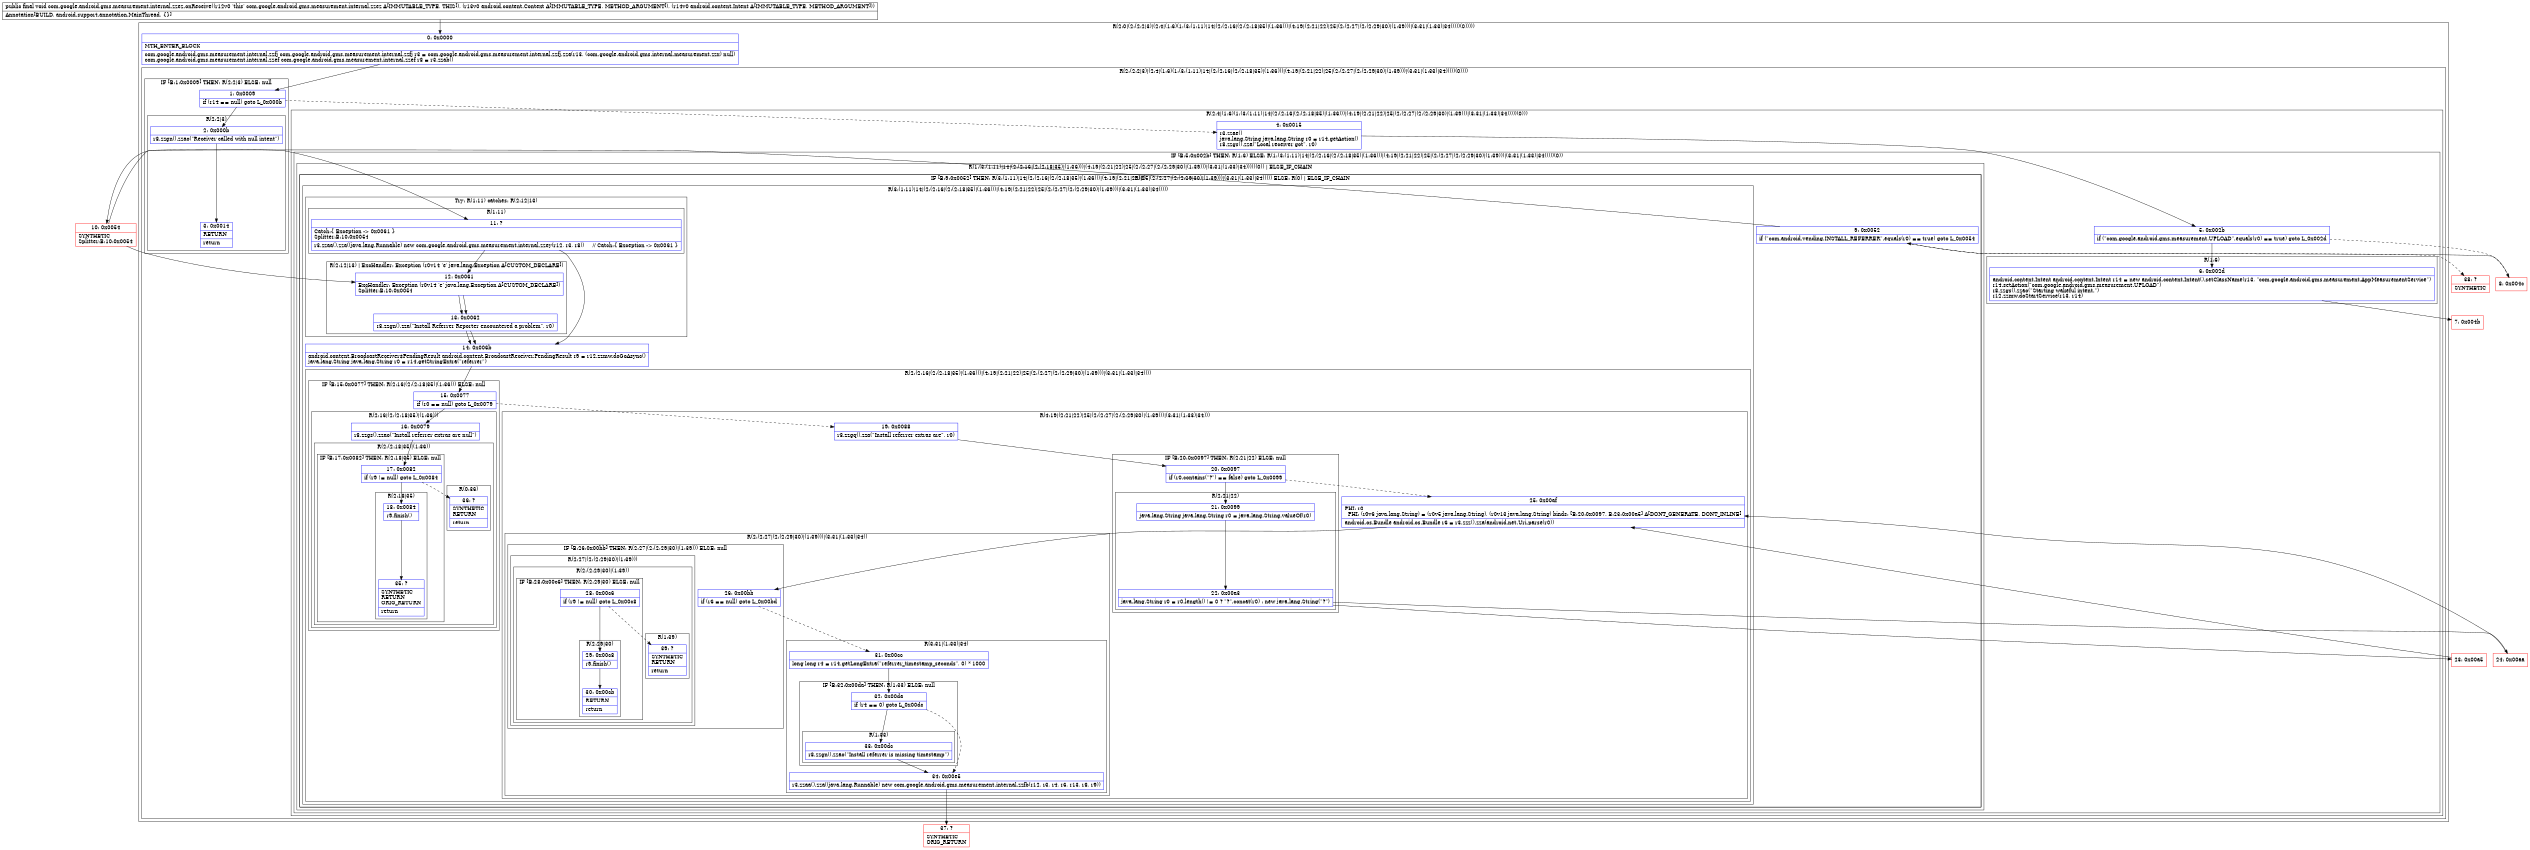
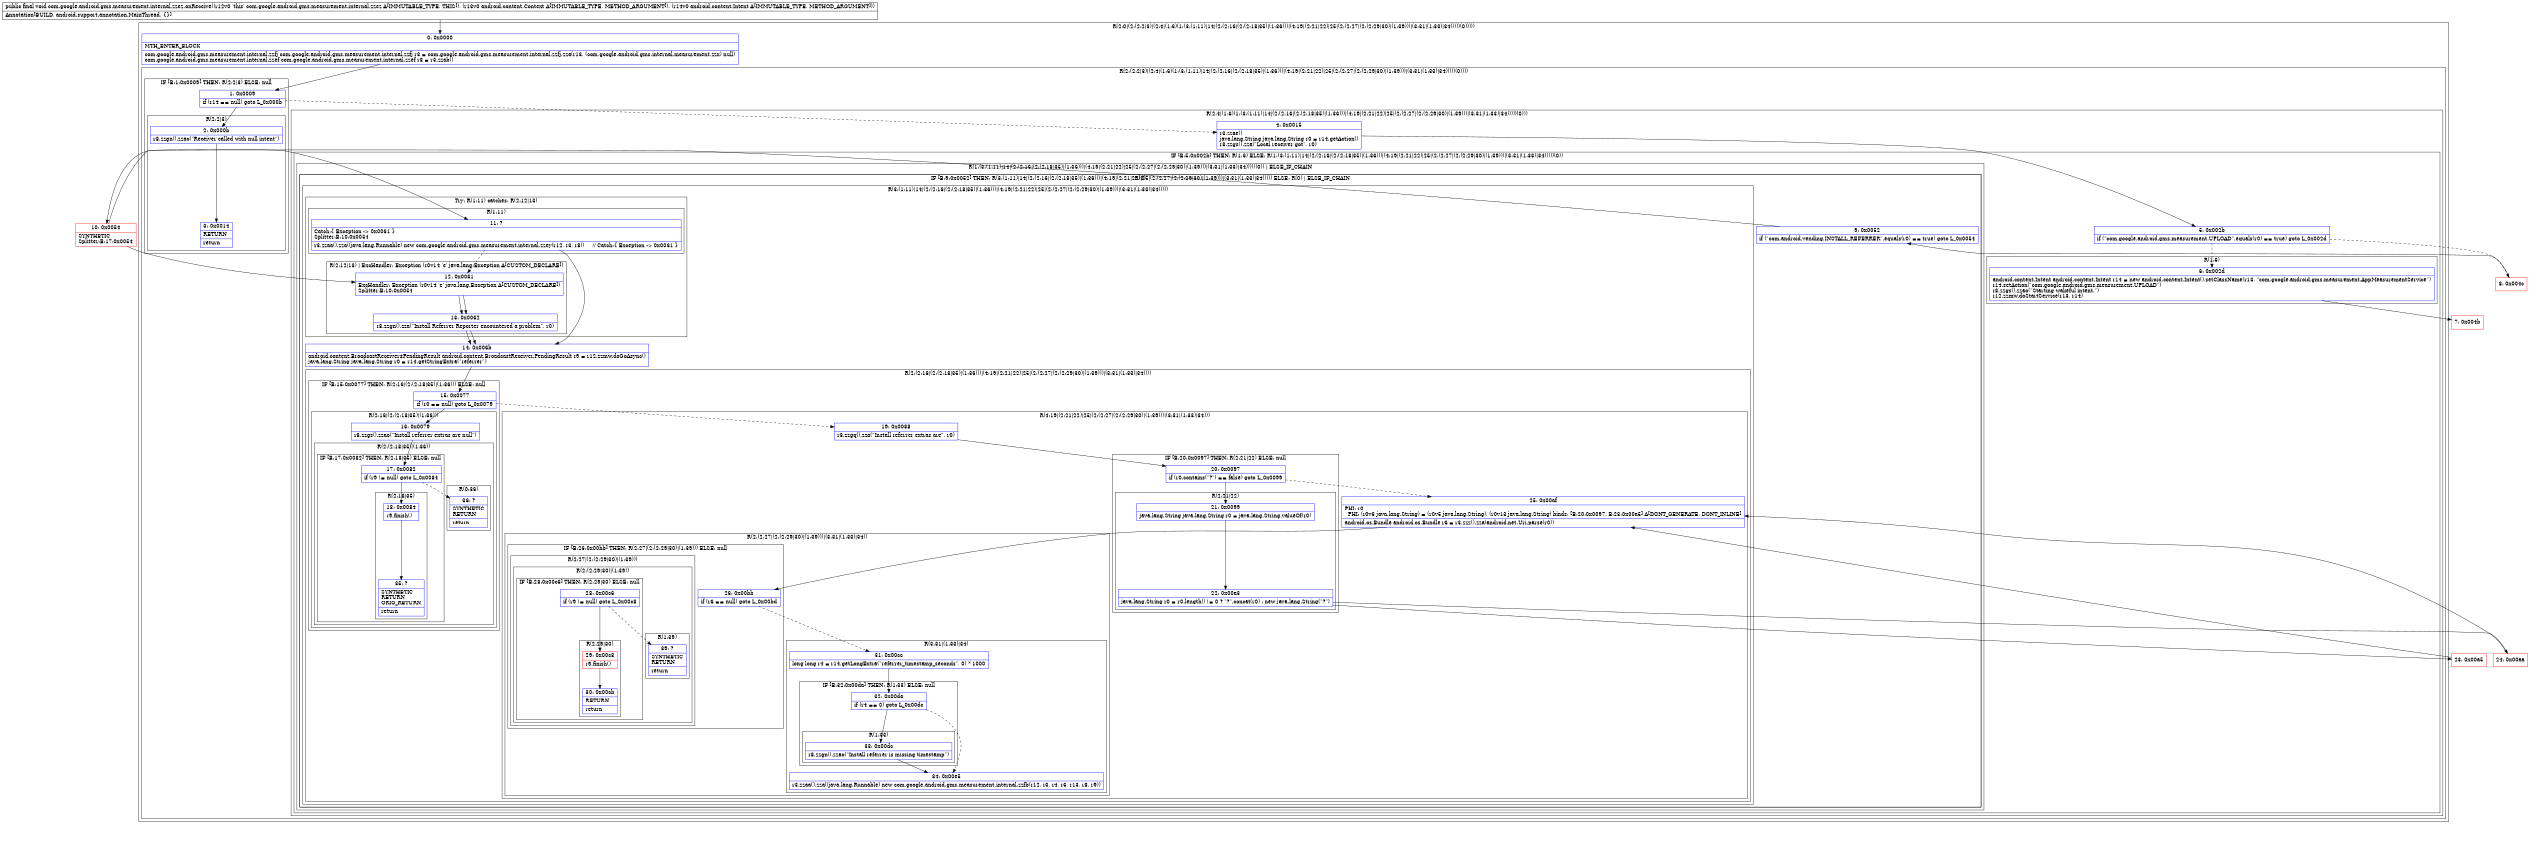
  digraph {
    node [color=blue shape=record]
    n1 [label="{2\:\ 0x000b|r8.zzgn().zzao(\"Receiver called with null intent\")\l}"]
    n2 [label="{3\:\ 0x0014|RETURN\l|return\l}"]
    n3 [label="{1\:\ 0x0009|if (r14 == null) goto L_0x000b\l}"]
    n4 [label="{6\:\ 0x002d|android.content.Intent android.content.Intent r14 = new android.content.Intent().setClassName(r13, \"com.google.android.gms.measurement.AppMeasurementService\")\lr14.setAction(\"com.google.android.gms.measurement.UPLOAD\")\lr8.zzgs().zzao(\"Starting wakeful intent.\")\lr12.zzmw.doStartService(r13, r14)\l}"]
    n5 [label="{11\:\ ?|Catch:\{ Exception \-\> 0x0061 \}\lSplitter:B:10:0x0054\l|r3.zzaa().zza((java.lang.Runnable) new com.google.android.gms.measurement.internal.zzey(r12, r3, r8))     \/\/ Catch:\{ Exception \-\> 0x0061 \}\l}"]
    n6 [label="{12\:\ 0x0061|ExcHandler: Exception (r0v14 'e' java.lang.Exception A[CUSTOM_DECLARE])\lSplitter:B:10:0x0054\l}"]
    n7 [label="{13\:\ 0x0062|r8.zzgn().zza(\"Install Referrer Reporter encountered a problem\", r0)\l}"]
    n8 [label="{18\:\ 0x0084|r9.finish()\l}"]
    n9 [label="{35\:\ ?|SYNTHETIC\lRETURN\lORIG_RETURN\l|return\l}"]
    n10 [label="{17\:\ 0x0082|if (r9 != null) goto L_0x0084\l}"]
    n11 [label="{36\:\ ?|SYNTHETIC\lRETURN\l|return\l}"]
    n12 [label="{16\:\ 0x0079|r8.zzgs().zzao(\"Install referrer extras are null\")\l}"]
    n13 [label="{15\:\ 0x0077|if (r0 == null) goto L_0x0079\l}"]
    n14 [label="{21\:\ 0x0099|java.lang.String java.lang.String r0 = java.lang.String.valueOf(r0)\l}"]
    n15 [label="{22\:\ 0x00a3|java.lang.String r0 = r0.length() != 0 ? \"?\".concat(r0) : new java.lang.String(\"?\")\l}"]
    n16 [label="{20\:\ 0x0097|if (r0.contains(\"?\") == false) goto L_0x0099\l}"]
-   n17 [label="{29\:\ 0x00c8|r9.finish()\l}"]
+   n17 [color=red label="{29\:\ 0x00c8|r9.finish()\l}"]
    n18 [label="{30\:\ 0x00cb|RETURN\l|return\l}"]
    n19 [label="{28\:\ 0x00c6|if (r9 != null) goto L_0x00c8\l}"]
    n20 [label="{39\:\ ?|SYNTHETIC\lRETURN\l|return\l}"]
    n21 [label="{26\:\ 0x00bb|if (r6 == null) goto L_0x00bd\l}"]
    n22 [label="{33\:\ 0x00dc|r8.zzgn().zzao(\"Install referrer is missing timestamp\")\l}"]
    n23 [label="{32\:\ 0x00da|if (r4 == 0) goto L_0x00dc\l}"]
    n24 [label="{31\:\ 0x00cc|long long r4 = r14.getLongExtra(\"referrer_timestamp_seconds\", 0) * 1000\l}"]
    n25 [label="{34\:\ 0x00e5|r3.zzaa().zza((java.lang.Runnable) new com.google.android.gms.measurement.internal.zzfb(r12, r3, r4, r6, r13, r8, r9))\l}"]
    n26 [label="{19\:\ 0x0088|r8.zzgq().zza(\"Install referrer extras are\", r0)\l}"]
    n27 [label="{25\:\ 0x00af|PHI: r0 \l  PHI: (r0v6 java.lang.String) = (r0v5 java.lang.String), (r0v13 java.lang.String) binds: [B:20:0x0097, B:23:0x00a5] A[DONT_GENERATE, DONT_INLINE]\l|android.os.Bundle android.os.Bundle r6 = r3.zzz().zza(android.net.Uri.parse(r0))\l}"]
    n28 [label="{14\:\ 0x006b|android.content.BroadcastReceiver$PendingResult android.content.BroadcastReceiver.PendingResult r9 = r12.zzmw.doGoAsync()\ljava.lang.String java.lang.String r0 = r14.getStringExtra(\"referrer\")\l}"]
    n29 [label="{9\:\ 0x0052|if (\"com.android.vending.INSTALL_REFERRER\".equals(r0) == true) goto L_0x0054\l}"]
    n30 [label="{5\:\ 0x002b|if (\"com.google.android.gms.measurement.UPLOAD\".equals(r0) == true) goto L_0x002d\l}"]
    n31 [label="{4\:\ 0x0015|r3.zzae()\ljava.lang.String java.lang.String r0 = r14.getAction()\lr8.zzgs().zza(\"Local receiver got\", r0)\l}"]
    n32 [label="{0\:\ 0x0000|MTH_ENTER_BLOCK\l|com.google.android.gms.measurement.internal.zzfj com.google.android.gms.measurement.internal.zzfj r3 = com.google.android.gms.measurement.internal.zzfj.zza(r13, (com.google.android.gms.internal.measurement.zzx) null)\lcom.google.android.gms.measurement.internal.zzef com.google.android.gms.measurement.internal.zzef r8 = r3.zzab()\l}"]
    n33 [color=red label="{7\:\ 0x004b}"]
    n34 [color=red label="{23\:\ 0x00a5}"]
    n35 [color=red label="{24\:\ 0x00aa}"]
-   n36 [color=red label="{37\:\ ?|SYNTHETIC\lORIG_RETURN\l}"]
-   n37 [color=red label="{10\:\ 0x0054|SYNTHETIC\lSplitter:B:10:0x0054\l}"]
-   n38 [color=red label="{38\:\ ?|SYNTHETIC\l}"]
+   n37 [color=red label="{10\:\ 0x0054|SYNTHETIC\lSplitter:B:17:0x0054\l}"]
    n39 [color=red label="{8\:\ 0x004c}"]
    n40 [label="{public final void com.google.android.gms.measurement.internal.zzez.onReceive((r12v0 'this' com.google.android.gms.measurement.internal.zzez A[IMMUTABLE_TYPE, THIS]), (r13v0 android.content.Context A[IMMUTABLE_TYPE, METHOD_ARGUMENT]), (r14v0 android.content.Intent A[IMMUTABLE_TYPE, METHOD_ARGUMENT]))  | Annotation[BUILD, android.support.annotation.MainThread, \{\}]\l}" color=""]
    subgraph cluster_1 {
      label="R(2:0|(2:(2:2|3)|(2:4|(1:6)(1:(3:(1:11)|14|(2:(2:16|(2:(2:18|35)|(1:36)))|(4:19|(2:21|22)|25|(2:(2:27|(2:(2:29|30)|(1:39)))|(3:31|(1:33)|34)))))(0)))))"
      n32
      subgraph cluster_2 {
        label="R(2:(2:2|3)|(2:4|(1:6)(1:(3:(1:11)|14|(2:(2:16|(2:(2:18|35)|(1:36)))|(4:19|(2:21|22)|25|(2:(2:27|(2:(2:29|30)|(1:39)))|(3:31|(1:33)|34)))))(0))))"
        subgraph cluster_3 {
          label="IF [B:1:0x0009] THEN: R(2:2|3) ELSE: null"
          n3
          subgraph cluster_4 {
            label="R(2:2|3)"
            n1
            n2
          }
        }
        subgraph cluster_5 {
          label="R(2:4|(1:6)(1:(3:(1:11)|14|(2:(2:16|(2:(2:18|35)|(1:36)))|(4:19|(2:21|22)|25|(2:(2:27|(2:(2:29|30)|(1:39)))|(3:31|(1:33)|34)))))(0)))"
          n31
          subgraph cluster_6 {
            label="IF [B:5:0x002b] THEN: R(1:6) ELSE: R(1:(3:(1:11)|14|(2:(2:16|(2:(2:18|35)|(1:36)))|(4:19|(2:21|22)|25|(2:(2:27|(2:(2:29|30)|(1:39)))|(3:31|(1:33)|34)))))(0))"
            n30
            subgraph cluster_7 {
              label="R(1:6)"
              n4
            }
            subgraph cluster_8 {
              label="R(1:(3:(1:11)|14|(2:(2:16|(2:(2:18|35)|(1:36)))|(4:19|(2:21|22)|25|(2:(2:27|(2:(2:29|30)|(1:39)))|(3:31|(1:33)|34)))))(0)) | ELSE_IF_CHAIN\l"
              subgraph cluster_9 {
                label="IF [B:9:0x0052] THEN: R(3:(1:11)|14|(2:(2:16|(2:(2:18|35)|(1:36)))|(4:19|(2:21|22)|25|(2:(2:27|(2:(2:29|30)|(1:39)))|(3:31|(1:33)|34))))) ELSE: R(0) | ELSE_IF_CHAIN\l"
                n29
                subgraph cluster_10 {
                  label="R(3:(1:11)|14|(2:(2:16|(2:(2:18|35)|(1:36)))|(4:19|(2:21|22)|25|(2:(2:27|(2:(2:29|30)|(1:39)))|(3:31|(1:33)|34)))))"
                  n28
                  subgraph cluster_11 {
                    label="Try: R(1:11) catches: R(2:12|13)"
                    subgraph cluster_12 {
                      label="R(1:11)"
                      n5
                    }
                    subgraph cluster_13 {
                      label="R(2:12|13) | ExcHandler: Exception (r0v14 'e' java.lang.Exception A[CUSTOM_DECLARE])\l"
                      n6
                      n7
                    }
                  }
                  subgraph cluster_14 {
                    label="R(2:(2:16|(2:(2:18|35)|(1:36)))|(4:19|(2:21|22)|25|(2:(2:27|(2:(2:29|30)|(1:39)))|(3:31|(1:33)|34))))"
                    subgraph cluster_15 {
                      label="IF [B:15:0x0077] THEN: R(2:16|(2:(2:18|35)|(1:36))) ELSE: null"
                      n13
                      subgraph cluster_16 {
                        label="R(2:16|(2:(2:18|35)|(1:36)))"
                        n12
                        subgraph cluster_17 {
                          label="R(2:(2:18|35)|(1:36))"
                          subgraph cluster_18 {
                            label="IF [B:17:0x0082] THEN: R(2:18|35) ELSE: null"
                            n10
                            subgraph cluster_19 {
                              label="R(2:18|35)"
                              n8
                              n9
                            }
                          }
                          subgraph cluster_20 {
                            label="R(0:36)"
                            n11
                          }
                        }
                      }
                    }
                    subgraph cluster_21 {
                      label="R(4:19|(2:21|22)|25|(2:(2:27|(2:(2:29|30)|(1:39)))|(3:31|(1:33)|34)))"
                      n26
                      n27
                      subgraph cluster_22 {
                        label="IF [B:20:0x0097] THEN: R(2:21|22) ELSE: null"
                        n16
                        subgraph cluster_23 {
                          label="R(2:21|22)"
                          n14
                          n15
                        }
                      }
                      subgraph cluster_24 {
                        label="R(2:(2:27|(2:(2:29|30)|(1:39)))|(3:31|(1:33)|34))"
                        subgraph cluster_25 {
                          label="IF [B:26:0x00bb] THEN: R(2:27|(2:(2:29|30)|(1:39))) ELSE: null"
                          n21
                          subgraph cluster_26 {
                            label="R(2:27|(2:(2:29|30)|(1:39)))"
                            subgraph cluster_27 {
                              label="R(2:(2:29|30)|(1:39))"
                              subgraph cluster_28 {
                                label="IF [B:28:0x00c6] THEN: R(2:29|30) ELSE: null"
                                n19
                                subgraph cluster_29 {
                                  label="R(2:29|30)"
                                  n17
                                  n18
                                }
                              }
                              subgraph cluster_30 {
                                label="R(1:39)"
                                n20
                              }
                            }
                          }
                        }
                        subgraph cluster_31 {
                          label="R(3:31|(1:33)|34)"
                          n24
                          n25
                          subgraph cluster_32 {
                            label="IF [B:32:0x00da] THEN: R(1:33) ELSE: null"
                            n23
                            subgraph cluster_33 {
                              label="R(1:33)"
                              n22
                            }
                          }
                        }
                      }
                    }
                  }
                }
                subgraph cluster_34 {
                  label="R(0)"
                }
              }
            }
          }
        }
      }
    }
    subgraph cluster_35 {
      label="R(2:12|13) | ExcHandler: Exception (r0v14 'e' java.lang.Exception A[CUSTOM_DECLARE])\l"
    }
    n1 -> n2
    n3 -> n1
    n3 -> n31 [style=dashed]
    n4 -> n33
-   n5 -> n6
+   n5 -> n6 [style=dashed]
    n5 -> n28
    n6 -> n7
    n6 -> n7
    n7 -> n28
    n7 -> n28
    n8 -> n9
    n10 -> n8
    n10 -> n11 [style=dashed]
    n12 -> n10
    n13 -> n12
    n13 -> n26 [style=dashed]
    n14 -> n15
    n15 -> n34
    n15 -> n35
    n16 -> n14
    n16 -> n27 [style=dashed]
    n17 -> n18
    n19 -> n17
    n19 -> n20 [style=dashed]
    n21 -> n24 [style=dashed]
    n22 -> n25
    n23 -> n22
    n23 -> n25 [style=dashed]
    n24 -> n23
-   n25 -> n36
    n26 -> n16
    n27 -> n21
    n28 -> n13
    n29 -> n37
-   n29 -> n38 [style=dashed]
-   n30 -> n4
+   n30 -> n4 [style=dashed]
    n30 -> n39 [style=dashed]
    n31 -> n30
    n32 -> n3
    n34 -> n27
    n35 -> n27
    n37 -> n5
    n37 -> n6
    n39 -> n29
    n40 -> n32
  }
